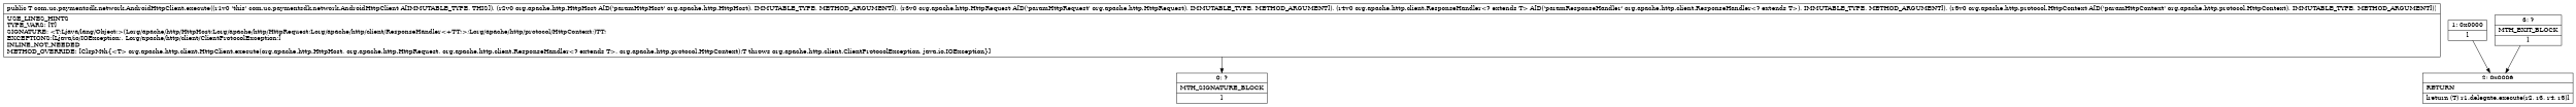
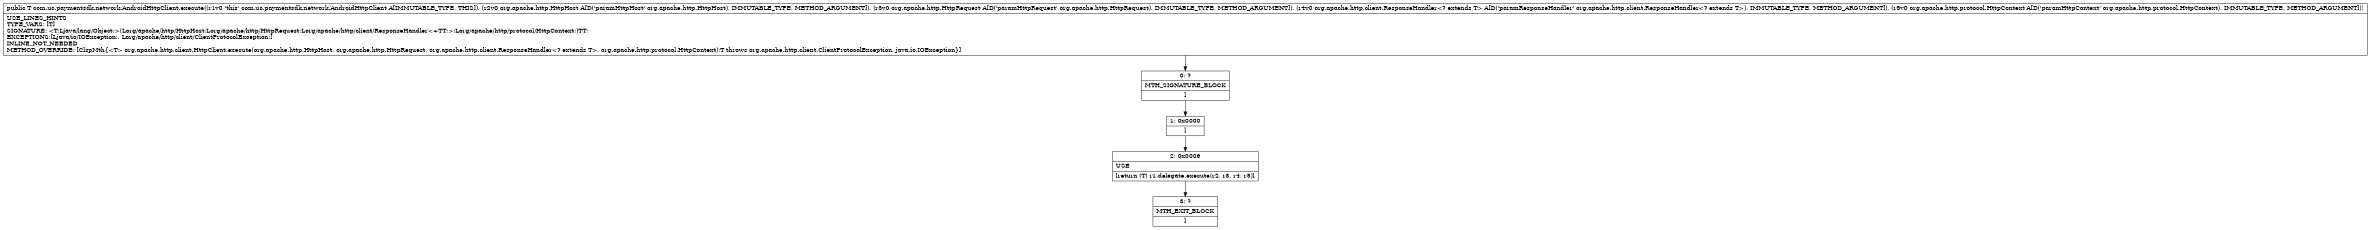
  digraph {
    node [shape=record]
    n1 [label="{0\:\ ?|MTH_SIGNATURE_BLOCK\l|l}"]
    n2 [label="{1\:\ 0x0000|l}"]
-   n3 [label="{2\:\ 0x0006|RETURN\l|lreturn (T) r1.delegate.execute(r2, r3, r4, r5)l}"]
+   n3 [label="{2\:\ 0x0006|USE\l|lreturn (T) r1.delegate.execute(r2, r3, r4, r5)l}"]
    n4 [label="{3\:\ ?|MTH_EXIT_BLOCK\l|l}"]
    n5 [label="{public T com.uc.paymentsdk.network.AndroidHttpClient.execute((r1v0 'this' com.uc.paymentsdk.network.AndroidHttpClient A[IMMUTABLE_TYPE, THIS]), (r2v0 org.apache.http.HttpHost A[D('paramHttpHost' org.apache.http.HttpHost), IMMUTABLE_TYPE, METHOD_ARGUMENT]), (r3v0 org.apache.http.HttpRequest A[D('paramHttpRequest' org.apache.http.HttpRequest), IMMUTABLE_TYPE, METHOD_ARGUMENT]), (r4v0 org.apache.http.client.ResponseHandler\<? extends T\> A[D('paramResponseHandler' org.apache.http.client.ResponseHandler\<? extends T\>), IMMUTABLE_TYPE, METHOD_ARGUMENT]), (r5v0 org.apache.http.protocol.HttpContext A[D('paramHttpContext' org.apache.http.protocol.HttpContext), IMMUTABLE_TYPE, METHOD_ARGUMENT]))  | USE_LINES_HINTS\lTYPE_VARS: [T]\lSIGNATURE: \<T:Ljava\/lang\/Object;\>(Lorg\/apache\/http\/HttpHost;Lorg\/apache\/http\/HttpRequest;Lorg\/apache\/http\/client\/ResponseHandler\<+TT;\>;Lorg\/apache\/http\/protocol\/HttpContext;)TT;\lEXCEPTIONS:[Ljava\/io\/IOException;, Lorg\/apache\/http\/client\/ClientProtocolException;]\lINLINE_NOT_NEEDED\lMETHOD_OVERRIDE: [ClspMth\{\<T\> org.apache.http.client.HttpClient.execute(org.apache.http.HttpHost, org.apache.http.HttpRequest, org.apache.http.client.ResponseHandler\<? extends T\>, org.apache.http.protocol.HttpContext):T throws org.apache.http.client.ClientProtocolException, java.io.IOException\}]\l}"]
+   n1 -> n2
    n2 -> n3
-   n4 -> n3
+   n3 -> n4
    n5 -> n1
  }
